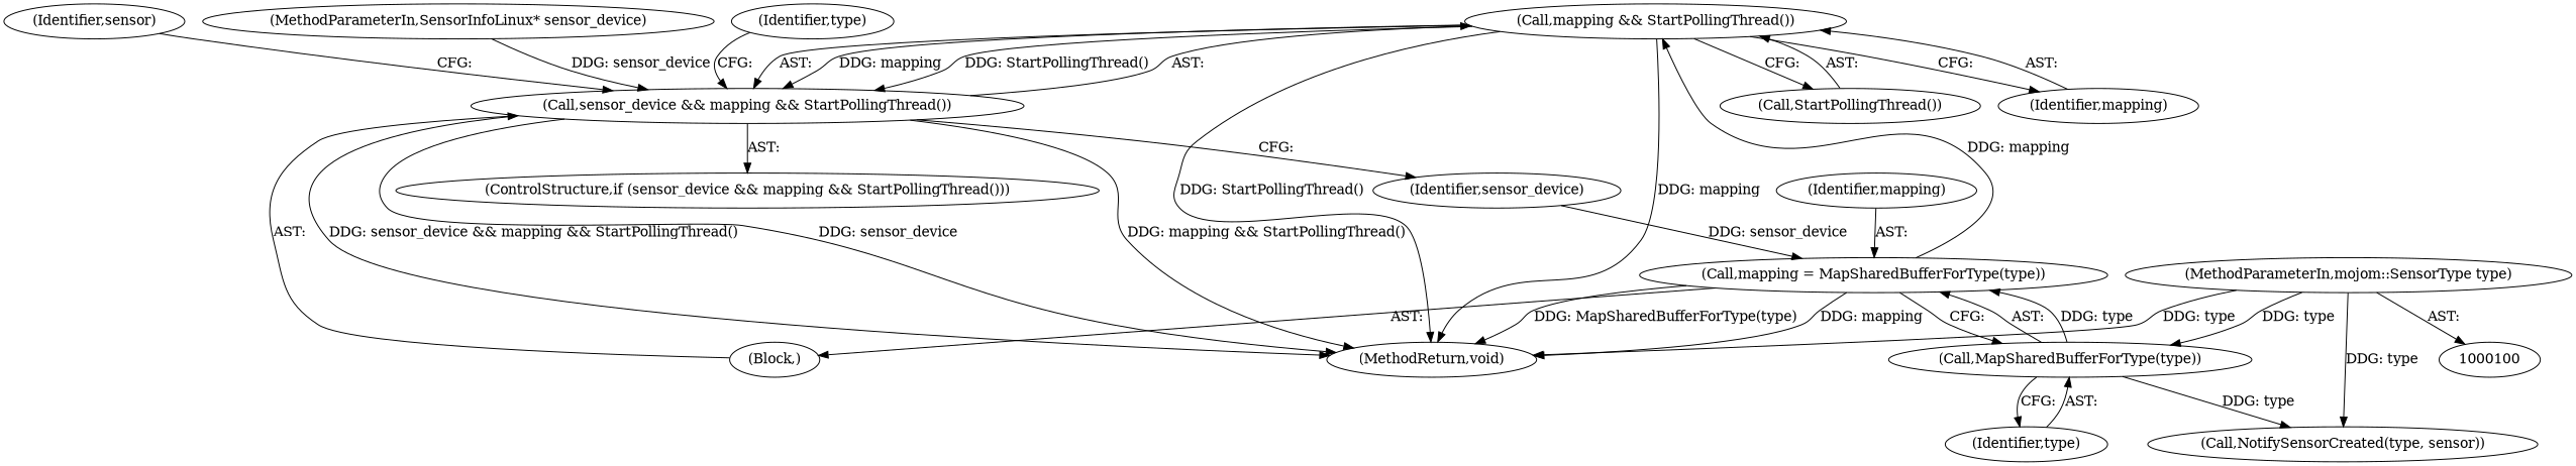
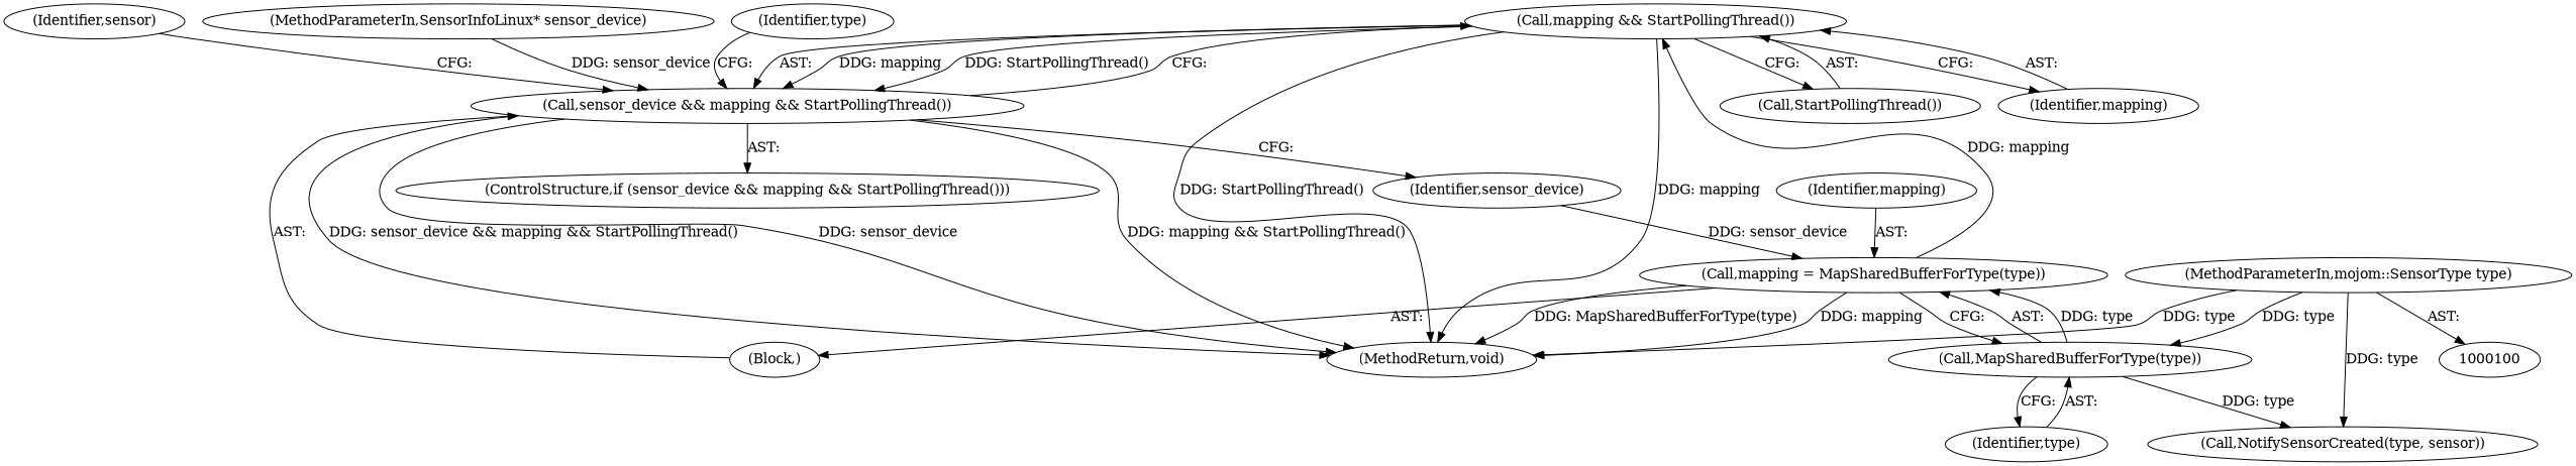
  digraph {
    n1 [label="(Call,mapping && StartPollingThread())"]
    n2 [label="(Call,sensor_device && mapping && StartPollingThread())"]
    n3 [label="(Call,StartPollingThread())"]
    n4 [label="(MethodReturn,void)"]
    n5 [label="(Identifier,mapping)"]
    n6 [label="(Identifier,sensor_device)"]
    n7 [label="(ControlStructure,if (sensor_device && mapping && StartPollingThread()))"]
    n8 [label="(Call,mapping = MapSharedBufferForType(type))"]
    n9 [label="(Call,MapSharedBufferForType(type))"]
    n10 [label="(Block,)"]
    n11 [label="(Call,NotifySensorCreated(type, sensor))"]
    n12 [label="(Identifier,type)"]
    n13 [label="(MethodParameterIn,mojom::SensorType type)"]
    1000100
    n15 [label="(Identifier,sensor)"]
    n16 [label="(Identifier,mapping)"]
    n17 [label="(MethodParameterIn,SensorInfoLinux* sensor_device)"]
    n18 [label="(Identifier,type)"]
    n1 -> n2 [label="AST: "]
    n1 -> n2 [label="DDG: mapping"]
    n1 -> n2 [label="DDG: StartPollingThread()"]
    n1 -> n3 [label="CFG: "]
    n1 -> n4 [label="DDG: StartPollingThread()"]
    n1 -> n4 [label="DDG: mapping"]
    n1 -> n5 [label="CFG: "]
-   n2 -> n1 [label="AST: "]
+   n2 -> n1 [label="CFG: "]
    n2 -> n4 [label="DDG: sensor_device"]
    n2 -> n4 [label="DDG: mapping && StartPollingThread()"]
    n2 -> n4 [label="DDG: sensor_device && mapping && StartPollingThread()"]
    n2 -> n6 [label="CFG: "]
    n2 -> n7 [label="AST: "]
    n3 -> n1 [label="AST: "]
    n5 -> n1 [label="AST: "]
    n6 -> n8 [label="DDG: sensor_device"]
    n8 -> n1 [label="DDG: mapping"]
    n8 -> n4 [label="DDG: mapping"]
    n8 -> n4 [label="DDG: MapSharedBufferForType(type)"]
    n8 -> n9 [label="CFG: "]
    n8 -> n10 [label="AST: "]
    n9 -> n8 [label="AST: "]
    n9 -> n8 [label="DDG: type"]
    n9 -> n11 [label="DDG: type"]
    n9 -> n12 [label="CFG: "]
    n10 -> n2 [label="AST: "]
    n12 -> n9 [label="AST: "]
    n13 -> n4 [label="DDG: type"]
    n13 -> n9 [label="DDG: type"]
    n13 -> n11 [label="DDG: type"]
    n13 -> 1000100 [label="AST: "]
    n15 -> n2 [label="CFG: "]
    n16 -> n8 [label="AST: "]
    n17 -> n2 [label="DDG: sensor_device"]
    n18 -> n2 [label="CFG: "]
  }
